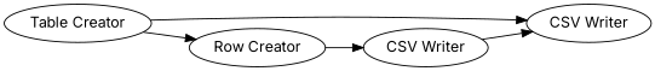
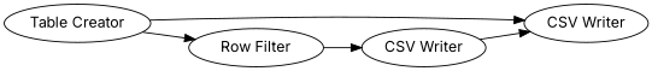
  digraph {
    rankdir=LR
    fontname=Inter
    node [fontname=Inter]
    edge [fontname=Inter]
    n1 [label="Table Creator"]
    n2 [label="CSV Writer"]
-   n3 [label="Row Creator"]
+   n3 [label="Row Filter"]
    n4 [label="CSV Writer"]
    n1 -> n2
    n1 -> n3
    n3 -> n4
    n4 -> n2
  }
